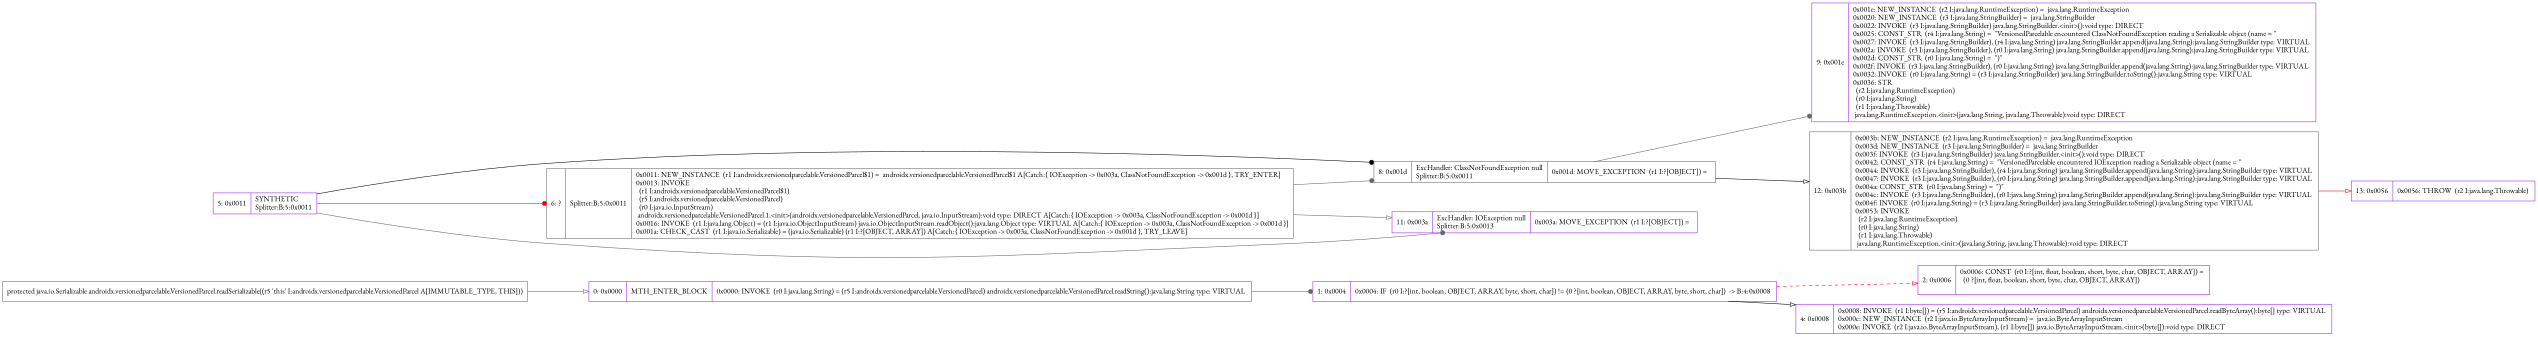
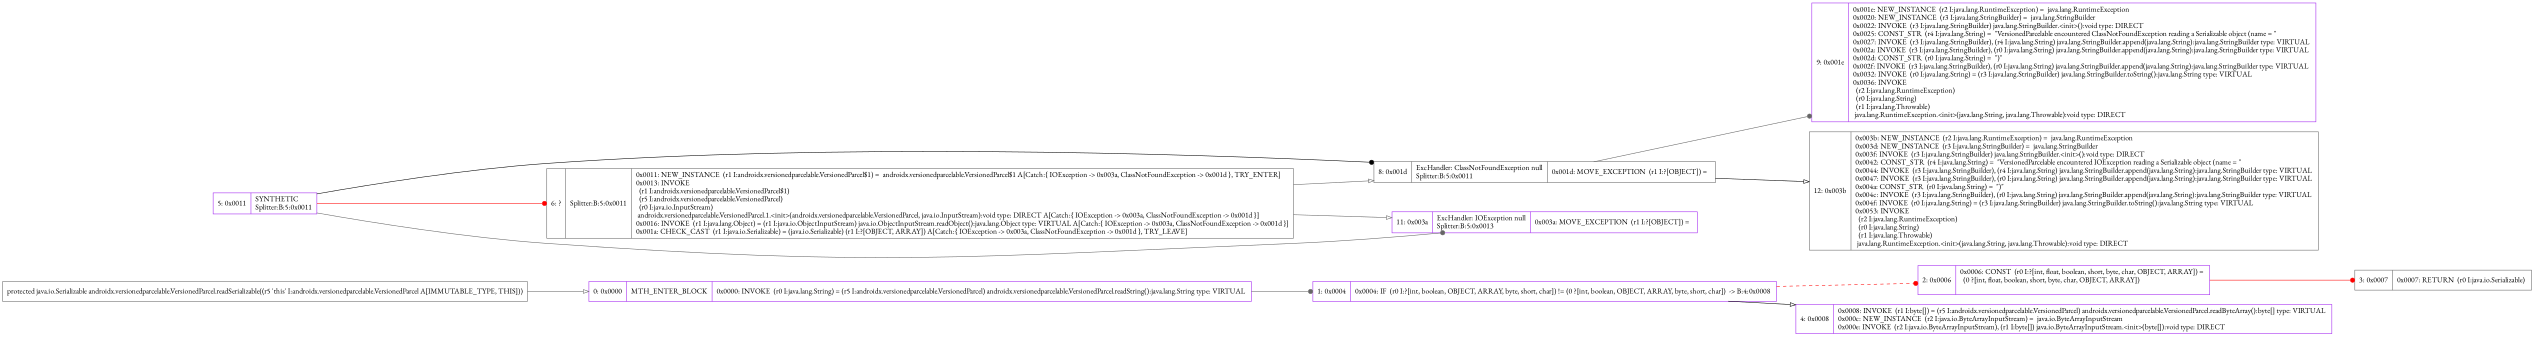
  digraph {
    fontname="EB Garamond"
    rankdir=LR
    node [color=purple fontname="EB Garamond" shape=record]
    edge [arrowhead=dot color=gray40 fontname="EB Garamond"]
    n1 [label="{0\:\ 0x0000|MTH_ENTER_BLOCK\l|0x0000: INVOKE  (r0 I:java.lang.String) = (r5 I:androidx.versionedparcelable.VersionedParcel) androidx.versionedparcelable.VersionedParcel.readString():java.lang.String type: VIRTUAL \l}"]
    n2 [label="{1\:\ 0x0004|0x0004: IF  (r0 I:?[int, boolean, OBJECT, ARRAY, byte, short, char]) != (0 ?[int, boolean, OBJECT, ARRAY, byte, short, char])  \-\> B:4:0x0008 \l}"]
    n3 [label="{2\:\ 0x0006|0x0006: CONST  (r0 I:?[int, float, boolean, short, byte, char, OBJECT, ARRAY]) = \l  (0 ?[int, float, boolean, short, byte, char, OBJECT, ARRAY])\l \l}"]
    n4 [label="{4\:\ 0x0008|0x0008: INVOKE  (r1 I:byte[]) = (r5 I:androidx.versionedparcelable.VersionedParcel) androidx.versionedparcelable.VersionedParcel.readByteArray():byte[] type: VIRTUAL \l0x000c: NEW_INSTANCE  (r2 I:java.io.ByteArrayInputStream) =  java.io.ByteArrayInputStream \l0x000e: INVOKE  (r2 I:java.io.ByteArrayInputStream), (r1 I:byte[]) java.io.ByteArrayInputStream.\<init\>(byte[]):void type: DIRECT \l}"]
+   n5 [color=gray40 label="{3\:\ 0x0007|0x0007: RETURN  (r0 I:java.io.Serializable) \l}"]
    n6 [label="{5\:\ 0x0011|SYNTHETIC\lSplitter:B:5:0x0011\l}"]
    n7 [color=gray40 label="{6\:\ ?|Splitter:B:5:0x0011\l|0x0011: NEW_INSTANCE  (r1 I:androidx.versionedparcelable.VersionedParcel$1) =  androidx.versionedparcelable.VersionedParcel$1 A[Catch:\{ IOException \-\> 0x003a, ClassNotFoundException \-\> 0x001d \}, TRY_ENTER]\l0x0013: INVOKE  \l  (r1 I:androidx.versionedparcelable.VersionedParcel$1)\l  (r5 I:androidx.versionedparcelable.VersionedParcel)\l  (r0 I:java.io.InputStream)\l androidx.versionedparcelable.VersionedParcel.1.\<init\>(androidx.versionedparcelable.VersionedParcel, java.io.InputStream):void type: DIRECT A[Catch:\{ IOException \-\> 0x003a, ClassNotFoundException \-\> 0x001d \}]\l0x0016: INVOKE  (r1 I:java.lang.Object) = (r1 I:java.io.ObjectInputStream) java.io.ObjectInputStream.readObject():java.lang.Object type: VIRTUAL A[Catch:\{ IOException \-\> 0x003a, ClassNotFoundException \-\> 0x001d \}]\l0x001a: CHECK_CAST  (r1 I:java.io.Serializable) = (java.io.Serializable) (r1 I:?[OBJECT, ARRAY]) A[Catch:\{ IOException \-\> 0x003a, ClassNotFoundException \-\> 0x001d \}, TRY_LEAVE]\l}"]
    n8 [color=gray40 label="{8\:\ 0x001d|ExcHandler: ClassNotFoundException null\lSplitter:B:5:0x0011\l|0x001d: MOVE_EXCEPTION  (r1 I:?[OBJECT]) =  \l}"]
    n9 [label="{11\:\ 0x003a|ExcHandler: IOException null\lSplitter:B:5:0x0013\l|0x003a: MOVE_EXCEPTION  (r1 I:?[OBJECT]) =  \l}"]
-   n10 [label="{9\:\ 0x001e|0x001e: NEW_INSTANCE  (r2 I:java.lang.RuntimeException) =  java.lang.RuntimeException \l0x0020: NEW_INSTANCE  (r3 I:java.lang.StringBuilder) =  java.lang.StringBuilder \l0x0022: INVOKE  (r3 I:java.lang.StringBuilder) java.lang.StringBuilder.\<init\>():void type: DIRECT \l0x0025: CONST_STR  (r4 I:java.lang.String) =  \"VersionedParcelable encountered ClassNotFoundException reading a Serializable object (name = \" \l0x0027: INVOKE  (r3 I:java.lang.StringBuilder), (r4 I:java.lang.String) java.lang.StringBuilder.append(java.lang.String):java.lang.StringBuilder type: VIRTUAL \l0x002a: INVOKE  (r3 I:java.lang.StringBuilder), (r0 I:java.lang.String) java.lang.StringBuilder.append(java.lang.String):java.lang.StringBuilder type: VIRTUAL \l0x002d: CONST_STR  (r0 I:java.lang.String) =  \")\" \l0x002f: INVOKE  (r3 I:java.lang.StringBuilder), (r0 I:java.lang.String) java.lang.StringBuilder.append(java.lang.String):java.lang.StringBuilder type: VIRTUAL \l0x0032: INVOKE  (r0 I:java.lang.String) = (r3 I:java.lang.StringBuilder) java.lang.StringBuilder.toString():java.lang.String type: VIRTUAL \l0x0036: STR  \l  (r2 I:java.lang.RuntimeException)\l  (r0 I:java.lang.String)\l  (r1 I:java.lang.Throwable)\l java.lang.RuntimeException.\<init\>(java.lang.String, java.lang.Throwable):void type: DIRECT \l}"]
+   n10 [label="{9\:\ 0x001e|0x001e: NEW_INSTANCE  (r2 I:java.lang.RuntimeException) =  java.lang.RuntimeException \l0x0020: NEW_INSTANCE  (r3 I:java.lang.StringBuilder) =  java.lang.StringBuilder \l0x0022: INVOKE  (r3 I:java.lang.StringBuilder) java.lang.StringBuilder.\<init\>():void type: DIRECT \l0x0025: CONST_STR  (r4 I:java.lang.String) =  \"VersionedParcelable encountered ClassNotFoundException reading a Serializable object (name = \" \l0x0027: INVOKE  (r3 I:java.lang.StringBuilder), (r4 I:java.lang.String) java.lang.StringBuilder.append(java.lang.String):java.lang.StringBuilder type: VIRTUAL \l0x002a: INVOKE  (r3 I:java.lang.StringBuilder), (r0 I:java.lang.String) java.lang.StringBuilder.append(java.lang.String):java.lang.StringBuilder type: VIRTUAL \l0x002d: CONST_STR  (r0 I:java.lang.String) =  \")\" \l0x002f: INVOKE  (r3 I:java.lang.StringBuilder), (r0 I:java.lang.String) java.lang.StringBuilder.append(java.lang.String):java.lang.StringBuilder type: VIRTUAL \l0x0032: INVOKE  (r0 I:java.lang.String) = (r3 I:java.lang.StringBuilder) java.lang.StringBuilder.toString():java.lang.String type: VIRTUAL \l0x0036: INVOKE  \l  (r2 I:java.lang.RuntimeException)\l  (r0 I:java.lang.String)\l  (r1 I:java.lang.Throwable)\l java.lang.RuntimeException.\<init\>(java.lang.String, java.lang.Throwable):void type: DIRECT \l}"]
    n11 [color=gray40 label="{12\:\ 0x003b|0x003b: NEW_INSTANCE  (r2 I:java.lang.RuntimeException) =  java.lang.RuntimeException \l0x003d: NEW_INSTANCE  (r3 I:java.lang.StringBuilder) =  java.lang.StringBuilder \l0x003f: INVOKE  (r3 I:java.lang.StringBuilder) java.lang.StringBuilder.\<init\>():void type: DIRECT \l0x0042: CONST_STR  (r4 I:java.lang.String) =  \"VersionedParcelable encountered IOException reading a Serializable object (name = \" \l0x0044: INVOKE  (r3 I:java.lang.StringBuilder), (r4 I:java.lang.String) java.lang.StringBuilder.append(java.lang.String):java.lang.StringBuilder type: VIRTUAL \l0x0047: INVOKE  (r3 I:java.lang.StringBuilder), (r0 I:java.lang.String) java.lang.StringBuilder.append(java.lang.String):java.lang.StringBuilder type: VIRTUAL \l0x004a: CONST_STR  (r0 I:java.lang.String) =  \")\" \l0x004c: INVOKE  (r3 I:java.lang.StringBuilder), (r0 I:java.lang.String) java.lang.StringBuilder.append(java.lang.String):java.lang.StringBuilder type: VIRTUAL \l0x004f: INVOKE  (r0 I:java.lang.String) = (r3 I:java.lang.StringBuilder) java.lang.StringBuilder.toString():java.lang.String type: VIRTUAL \l0x0053: INVOKE  \l  (r2 I:java.lang.RuntimeException)\l  (r0 I:java.lang.String)\l  (r1 I:java.lang.Throwable)\l java.lang.RuntimeException.\<init\>(java.lang.String, java.lang.Throwable):void type: DIRECT \l}"]
-   n12 [label="{13\:\ 0x0056|0x0056: THROW  (r2 I:java.lang.Throwable) \l}"]
    n13 [color=gray40 label="{protected java.io.Serializable androidx.versionedparcelable.VersionedParcel.readSerializable((r5 'this' I:androidx.versionedparcelable.VersionedParcel A[IMMUTABLE_TYPE, THIS])) }"]
    n1 -> n2
-   n2 -> n3 [arrowhead=onormal color=red style=dashed]
+   n2 -> n3 [color=red style=dashed]
    n2 -> n4 [arrowhead=onormal color=black]
+   n3 -> n5 [color=red]
    n6 -> n7 [color=red]
    n6 -> n8 [color=black]
    n6 -> n9
-   n7 -> n8
+   n7 -> n8 [arrowhead=onormal]
    n7 -> n9 [arrowhead=onormal]
    n8 -> n10
    n8 -> n11 [arrowhead=onormal color=black]
-   n11 -> n12 [arrowhead=onormal color=red]
    n13 -> n1 [arrowhead=onormal]
  }
